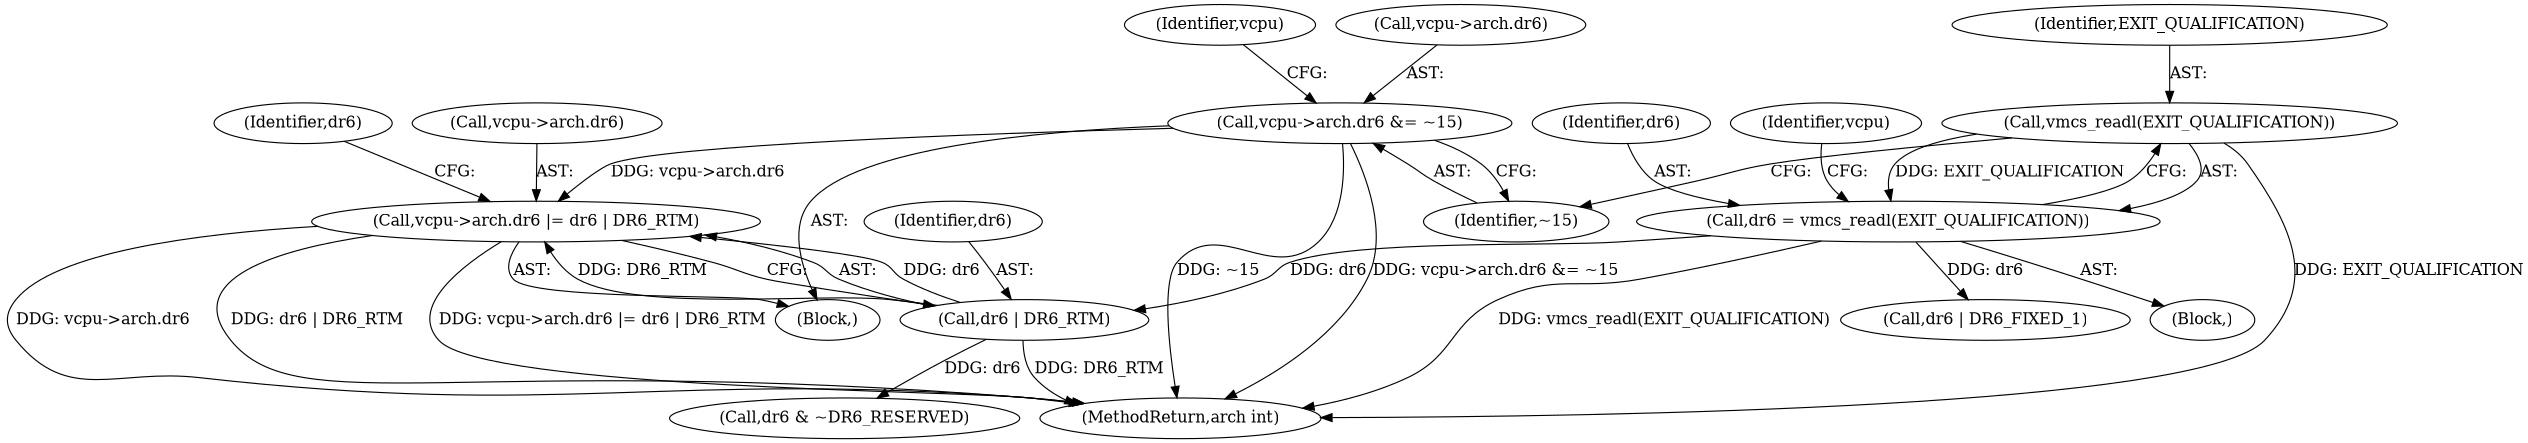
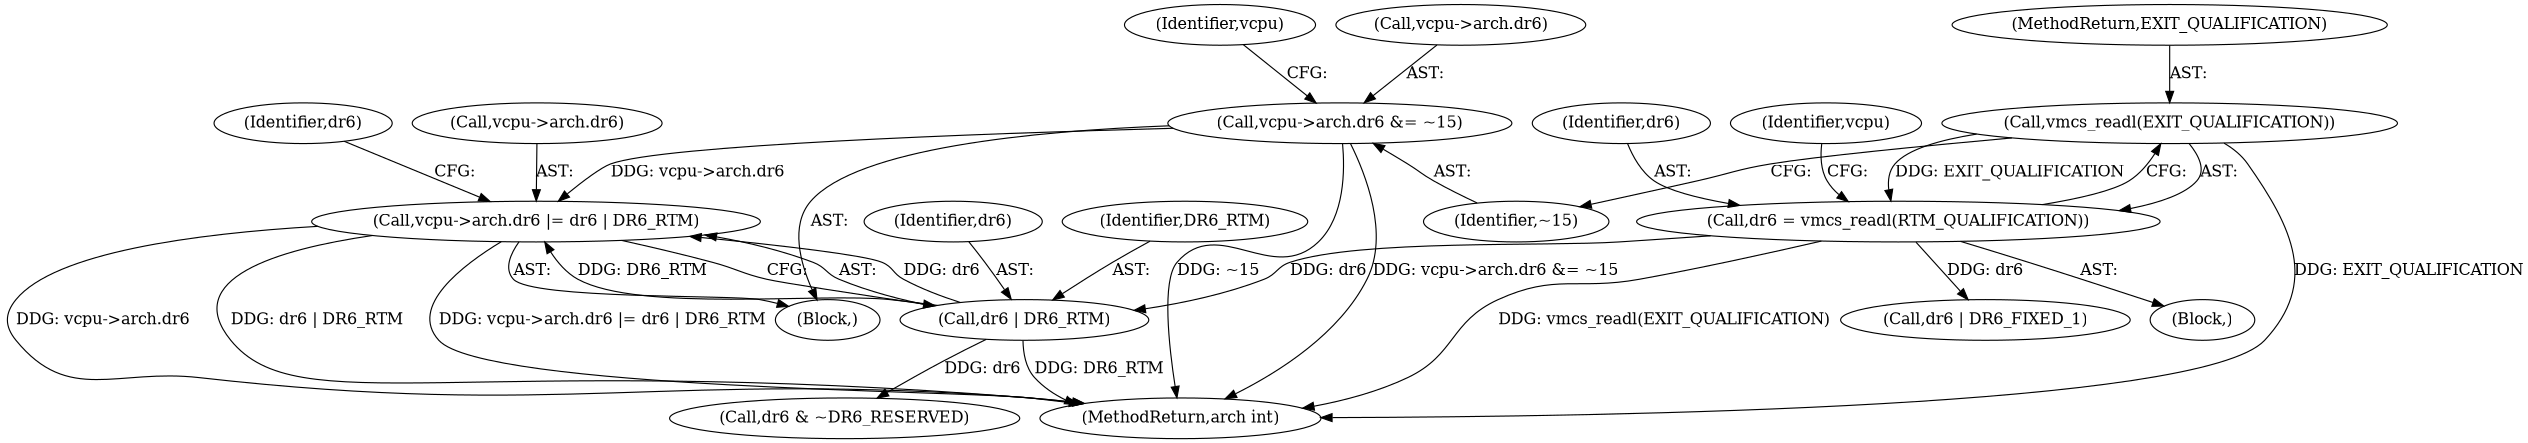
  digraph {
    n1 [label="(Call,vcpu->arch.dr6 |= dr6 | DR6_RTM)"]
    n2 [label="(Call,dr6 | DR6_RTM)"]
    n3 [label="(MethodReturn,arch int)"]
    n4 [label="(Block,)"]
    n5 [label="(Call,dr6 & ~DR6_RESERVED)"]
    n6 [label="(Call,vcpu->arch.dr6 &= ~15)"]
    n7 [label="(Identifier,~15)"]
-   n9 [label="(Call,dr6 = vmcs_readl(EXIT_QUALIFICATION))"]
+   n8 [label="(Identifier,DR6_RTM)"]
+   n9 [label="(Call,dr6 = vmcs_readl(RTM_QUALIFICATION))"]
    n10 [label="(Call,vmcs_readl(EXIT_QUALIFICATION))"]
    n11 [label="(Block,)"]
    n12 [label="(Call,dr6 | DR6_FIXED_1)"]
-   n13 [label="(Identifier,EXIT_QUALIFICATION)"]
+   n13 [label="(MethodReturn,EXIT_QUALIFICATION)"]
    n14 [label="(Call,vcpu->arch.dr6)"]
    n15 [label="(Identifier,dr6)"]
    n16 [label="(Identifier,dr6)"]
    n17 [label="(Identifier,vcpu)"]
    n18 [label="(Identifier,dr6)"]
    n19 [label="(Identifier,vcpu)"]
    n20 [label="(Call,vcpu->arch.dr6)"]
    n1 -> n2 [label="CFG: "]
    n1 -> n3 [label="DDG: vcpu->arch.dr6"]
    n1 -> n3 [label="DDG: dr6 | DR6_RTM"]
    n1 -> n3 [label="DDG: vcpu->arch.dr6 |= dr6 | DR6_RTM"]
    n1 -> n4 [label="AST: "]
    n2 -> n1 [label="AST: "]
    n2 -> n1 [label="DDG: dr6"]
    n2 -> n1 [label="DDG: DR6_RTM"]
    n2 -> n3 [label="DDG: DR6_RTM"]
    n2 -> n5 [label="DDG: dr6"]
    n6 -> n1 [label="DDG: vcpu->arch.dr6"]
    n6 -> n3 [label="DDG: ~15"]
    n6 -> n3 [label="DDG: vcpu->arch.dr6 &= ~15"]
    n6 -> n4 [label="AST: "]
-   n6 -> n7 [label="CFG: "]
    n7 -> n6 [label="AST: "]
+   n8 -> n2 [label="AST: "]
    n9 -> n2 [label="DDG: dr6"]
    n9 -> n3 [label="DDG: vmcs_readl(EXIT_QUALIFICATION)"]
    n9 -> n10 [label="CFG: "]
    n9 -> n11 [label="AST: "]
    n9 -> n12 [label="DDG: dr6"]
    n10 -> n3 [label="DDG: EXIT_QUALIFICATION"]
    n10 -> n7 [label="CFG: "]
    n10 -> n9 [label="AST: "]
    n10 -> n9 [label="DDG: EXIT_QUALIFICATION"]
    n13 -> n10 [label="AST: "]
    n14 -> n6 [label="AST: "]
    n15 -> n2 [label="AST: "]
    n16 -> n9 [label="AST: "]
    n17 -> n6 [label="CFG: "]
    n18 -> n1 [label="CFG: "]
    n19 -> n9 [label="CFG: "]
    n20 -> n1 [label="AST: "]
  }
